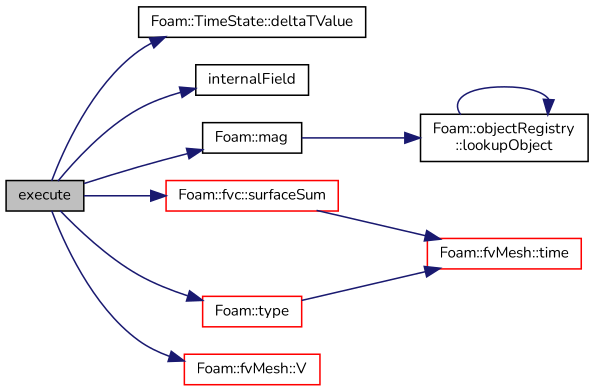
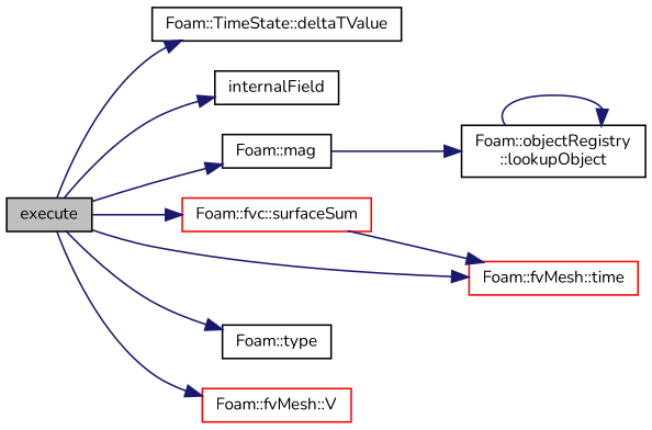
  digraph {
    fontname=Nunito
    rankdir=LR
    node [color=black fontname=Nunito fontsize=10 shape=record]
    edge [color=midnightblue fontname=Nunito fontsize=10 labelfontname=FreeSans labelfontsize=10 style=solid]
    n1 [fillcolor=grey75 fontcolor=black height=0.2 label=execute style=filled width=0.4]
    n2 [height=0.2 label="Foam::TimeState::deltaTValue" width=0.4]
    n3 [height=0.2 label=internalField width=0.4]
    n4 [height=0.2 label="Foam::mag" width=0.4]
    n5 [color=red height=0.2 label="Foam::fvc::surfaceSum" width=0.4]
    n6 [color=red height=0.2 label="Foam::fvMesh::time" width=0.4]
-   n7 [color=red height=0.2 label="Foam::type" width=0.4]
+   n7 [height=0.2 label="Foam::type" width=0.4]
    n8 [color=red height=0.2 label="Foam::fvMesh::V" width=0.4]
    n9 [height=0.2 label="Foam::objectRegistry\l::lookupObject" width=0.4]
    n1 -> n2
    n1 -> n3
    n1 -> n4
    n1 -> n5
-   n7 -> n6
+   n1 -> n6
    n1 -> n7
    n1 -> n8
    n4 -> n9
    n5 -> n6
    n9 -> n9
  }
